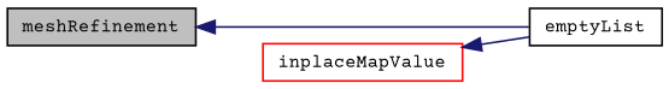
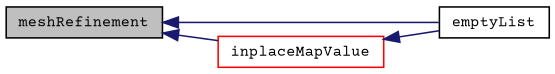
  digraph {
    fontname="Courier Prime"
    rankdir=LR
    node [color=black fontname="Courier Prime" fontsize=10 shape=record]
    edge [color=midnightblue dir=back fontname="Courier Prime" fontsize=10 labelfontname=Helvetica labelfontsize=10 style=solid]
    n1 [fillcolor=grey75 fontcolor=black height=0.2 label=meshRefinement style=filled width=0.4]
    n2 [height=0.2 label=emptyList width=0.4]
    n3 [color=red height=0.2 label=inplaceMapValue width=0.4]
    n1 -> n2
+   n1 -> n3
    n3 -> n2
  }
